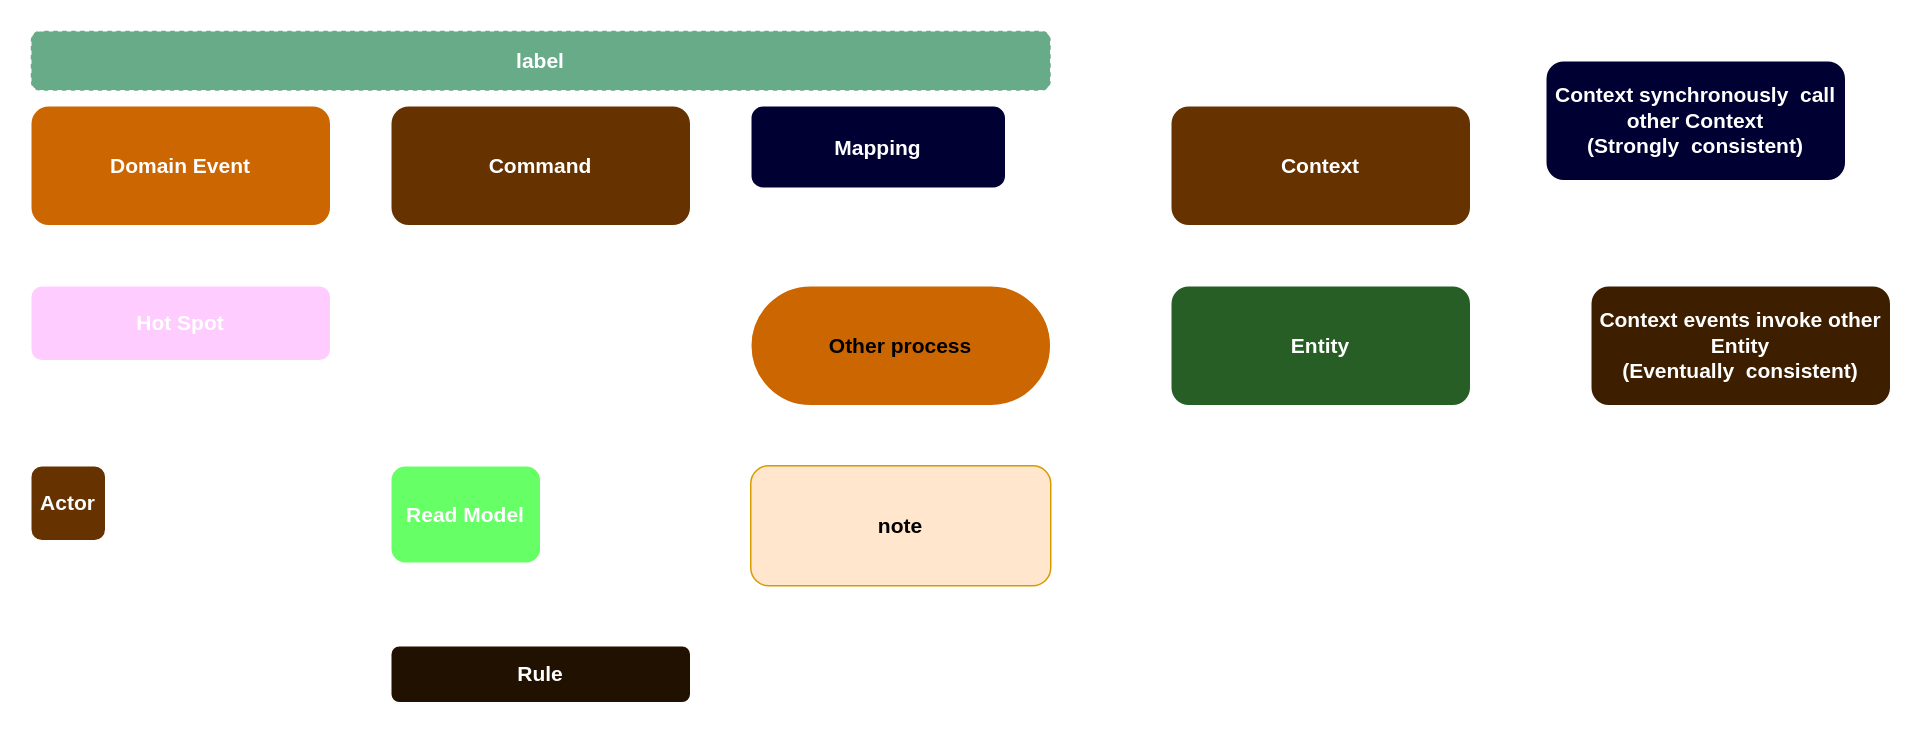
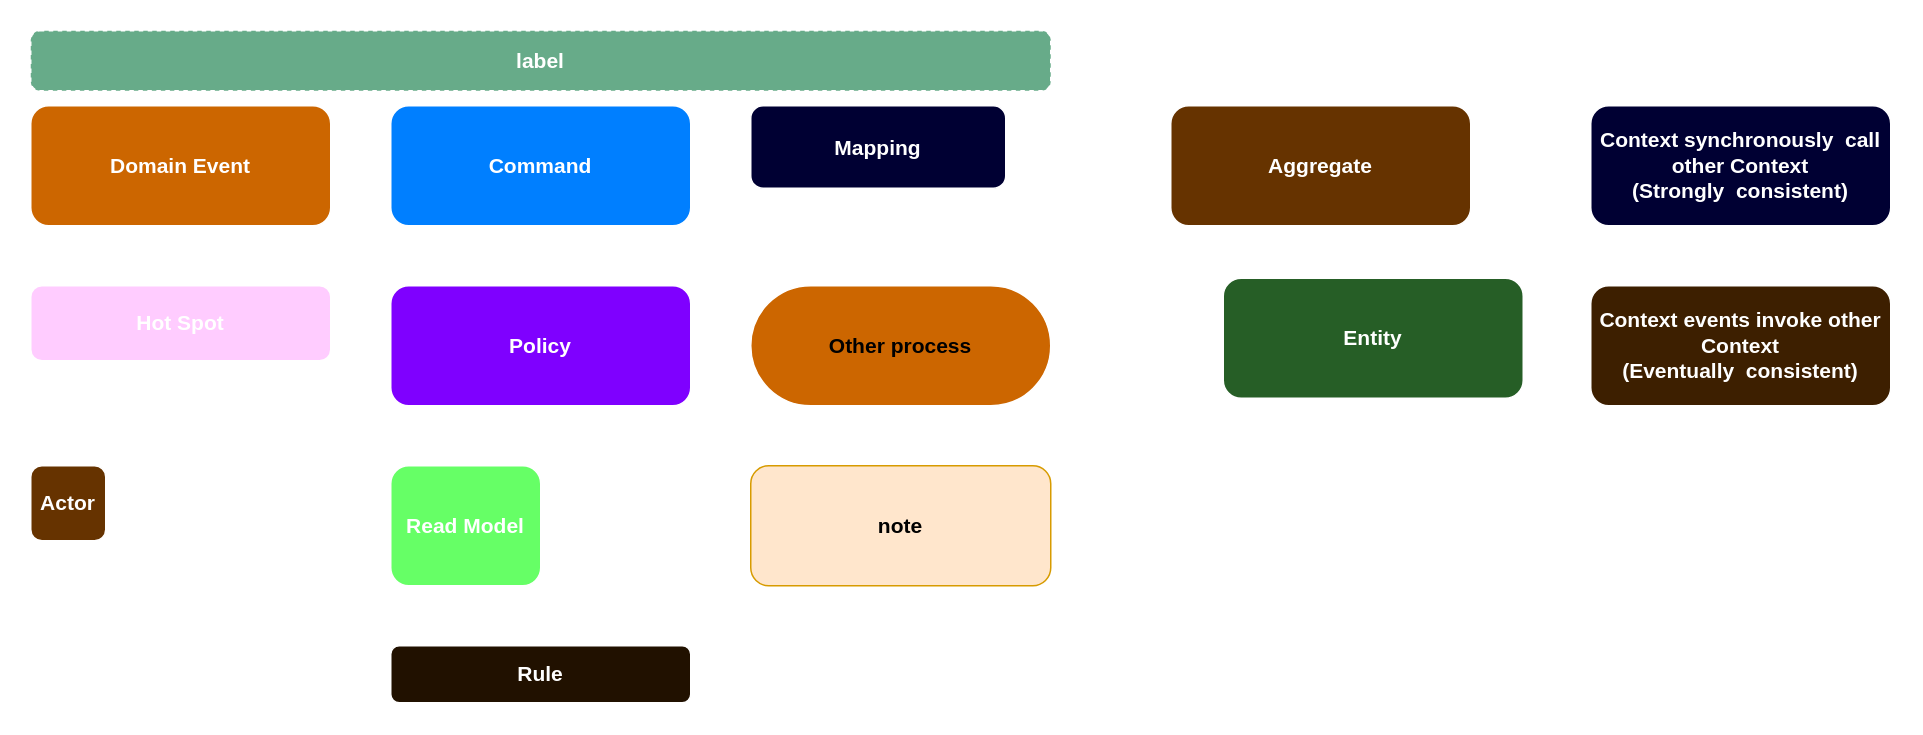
  <mxCell id="0" />
  <mxCell id="1" parent="0" />
  <mxCell id="2" value="&lt;div&gt;Domain Event&lt;/div&gt;" style="rounded=1;whiteSpace=wrap;html=1;fillColor=#CC6600;strokeColor=#FFFFFF;fontColor=#FFFFFF;fontSize=14;fontStyle=1" parent="1" vertex="1"><mxGeometry x="20" y="70" width="200" height="80" as="geometry" /></mxCell>
- <mxCell id="3" value="Command" style="rounded=1;whiteSpace=wrap;html=1;fillColor=#663300;strokeColor=#FFFFFF;fontColor=#FFFFFF;fontSize=14;fontStyle=1;" parent="1" vertex="1"><mxGeometry x="260" y="70" width="200" height="80" as="geometry" /></mxCell>
+ <mxCell id="3" value="Command" style="rounded=1;whiteSpace=wrap;html=1;fillColor=#007FFF;strokeColor=#FFFFFF;fontColor=#FFFFFF;fontSize=14;fontStyle=1" parent="1" vertex="1"><mxGeometry x="260" y="70" width="200" height="80" as="geometry" /></mxCell>
+ <mxCell id="4" value="Policy" style="rounded=1;whiteSpace=wrap;html=1;fillColor=#7F00FF;strokeColor=#FFFFFF;fontColor=#FFFFFF;fontSize=14;fontStyle=1" parent="1" vertex="1"><mxGeometry x="260" y="190" width="200" height="80" as="geometry" /></mxCell>
  <mxCell id="5" value="Actor" style="rounded=1;whiteSpace=wrap;html=1;fillColor=#663300;strokeColor=#FFFFFF;fontColor=#FFFFFF;fontSize=14;fontStyle=1" parent="1" vertex="1"><mxGeometry x="20" y="310" width="50" height="50" as="geometry" /></mxCell>
- <mxCell id="6" value="Context" style="rounded=1;whiteSpace=wrap;html=1;fillColor=#663300;strokeColor=#FFFFFF;fontColor=#FFFFFF;fontSize=14;fontStyle=1" parent="1" vertex="1"><mxGeometry x="780" y="70" width="200" height="80" as="geometry" /></mxCell>
- <mxCell id="7" value="Read Model" style="rounded=1;whiteSpace=wrap;html=1;fillColor=#66FF66;strokeColor=#FFFFFF;fontColor=#FFFFFF;fontSize=14;fontStyle=1" parent="1" vertex="1"><mxGeometry x="260" y="310" width="100" height="65" as="geometry" /></mxCell>
+ <mxCell id="6" value="Aggregate" style="rounded=1;whiteSpace=wrap;html=1;fillColor=#663300;strokeColor=#FFFFFF;fontColor=#FFFFFF;fontSize=14;fontStyle=1" parent="1" vertex="1"><mxGeometry x="780" y="70" width="200" height="80" as="geometry" /></mxCell>
+ <mxCell id="7" value="Read Model" style="rounded=1;whiteSpace=wrap;html=1;fillColor=#66FF66;strokeColor=#FFFFFF;fontColor=#FFFFFF;fontSize=14;fontStyle=1" parent="1" vertex="1"><mxGeometry x="260" y="310" width="100" height="80" as="geometry" /></mxCell>
  <mxCell id="8" value="Hot Spot" style="rounded=1;whiteSpace=wrap;html=1;fillColor=#FFCCFF;strokeColor=#FFFFFF;fontColor=#FFFFFF;fontSize=14;fontStyle=1" parent="1" vertex="1"><mxGeometry x="20" y="190" width="200" height="50" as="geometry" /></mxCell>
  <mxCell id="9" value="&lt;div&gt;&lt;span&gt;&lt;font&gt;label&lt;/font&gt;&lt;/span&gt;&lt;/div&gt;" style="rounded=1;whiteSpace=wrap;html=1;fillColor=#67AB89;strokeColor=#FFFFFF;fontColor=#FFFFFF;fontSize=14;fontStyle=1;dashed=1;" parent="1" vertex="1"><mxGeometry x="20" y="20" width="680" height="40" as="geometry" /></mxCell>
  <mxCell id="10" value="Mapping" style="rounded=1;whiteSpace=wrap;html=1;fillColor=#000033;strokeColor=#FFFFFF;fontColor=#FFFFFF;fontSize=14;fontStyle=1" parent="1" vertex="1"><mxGeometry x="500" y="70" width="170" height="55" as="geometry" /></mxCell>
  <mxCell id="11" value="Other process" style="rounded=1;fillColor=#CC6600;strokeColor=#FFFFFF;fontColor=default;rotation=0;html=1;whiteSpace=wrap;horizontal=1;direction=east;flipH=1;movable=1;resizable=1;rotatable=1;deletable=1;editable=1;locked=0;connectable=1;arcSize=50;fontSize=14;fontStyle=1" parent="1" vertex="1"><mxGeometry x="500" y="190" width="200" height="80" as="geometry" /></mxCell>
  <mxCell id="12" value="Rule" style="rounded=1;whiteSpace=wrap;html=1;fillColor=#211100;strokeColor=#FFFFFF;fontColor=#FFFFFF;fontSize=14;fontStyle=1" parent="1" vertex="1"><mxGeometry x="260" y="430" width="200" height="38" as="geometry" /></mxCell>
- <mxCell id="13" value="&lt;div&gt;Context synchronously&amp;nbsp; call other Context&lt;br&gt;&lt;/div&gt;&lt;div&gt;(Strongly&amp;nbsp; consistent)&lt;br&gt;&lt;/div&gt;" style="rounded=1;whiteSpace=wrap;html=1;fillColor=#000033;strokeColor=#FFFFFF;fontColor=#FFFFFF;fontSize=14;fontStyle=1" parent="1" vertex="1"><mxGeometry x="1030" y="40" width="200" height="80" as="geometry" /></mxCell>
- <mxCell id="14" value="Context events invoke other Entity&lt;br&gt;&lt;div&gt;(Eventually&amp;nbsp; consistent)&lt;/div&gt;" style="rounded=1;whiteSpace=wrap;html=1;fillColor=#3D1F00;strokeColor=#FFFFFF;fontColor=#FFFFFF;fontSize=14;fontStyle=1" parent="1" vertex="1"><mxGeometry x="1060" y="190" width="200" height="80" as="geometry" /></mxCell>
- <mxCell id="15" value="Entity" style="rounded=1;whiteSpace=wrap;html=1;fillColor=#265E26;strokeColor=#FFFFFF;fontColor=#FFFFFF;fontSize=14;fontStyle=1" parent="1" vertex="1"><mxGeometry x="780" y="190" width="200" height="80" as="geometry" /></mxCell>
+ <mxCell id="13" value="&lt;div&gt;Context synchronously&amp;nbsp; call other Context&lt;br&gt;&lt;/div&gt;&lt;div&gt;(Strongly&amp;nbsp; consistent)&lt;br&gt;&lt;/div&gt;" style="rounded=1;whiteSpace=wrap;html=1;fillColor=#000033;strokeColor=#FFFFFF;fontColor=#FFFFFF;fontSize=14;fontStyle=1" parent="1" vertex="1"><mxGeometry x="1060" y="70" width="200" height="80" as="geometry" /></mxCell>
+ <mxCell id="14" value="Context events invoke other Context&lt;br&gt;&lt;div&gt;(Eventually&amp;nbsp; consistent)&lt;/div&gt;" style="rounded=1;whiteSpace=wrap;html=1;fillColor=#3D1F00;strokeColor=#FFFFFF;fontColor=#FFFFFF;fontSize=14;fontStyle=1" parent="1" vertex="1"><mxGeometry x="1060" y="190" width="200" height="80" as="geometry" /></mxCell>
+ <mxCell id="15" value="Entity" style="rounded=1;whiteSpace=wrap;html=1;fillColor=#265E26;strokeColor=#FFFFFF;fontColor=#FFFFFF;fontSize=14;fontStyle=1" parent="1" vertex="1"><mxGeometry x="815" y="185" width="200" height="80" as="geometry" /></mxCell>
  <mxCell id="16" value="note" style="rounded=1;whiteSpace=wrap;html=1;fillColor=#ffe6cc;strokeColor=#d79b00;fontSize=14;fontStyle=1" parent="1" vertex="1"><mxGeometry x="500" y="310" width="200" height="80" as="geometry" /></mxCell>
